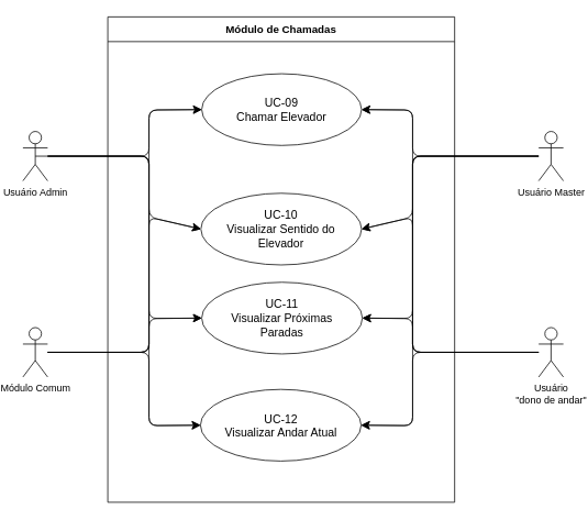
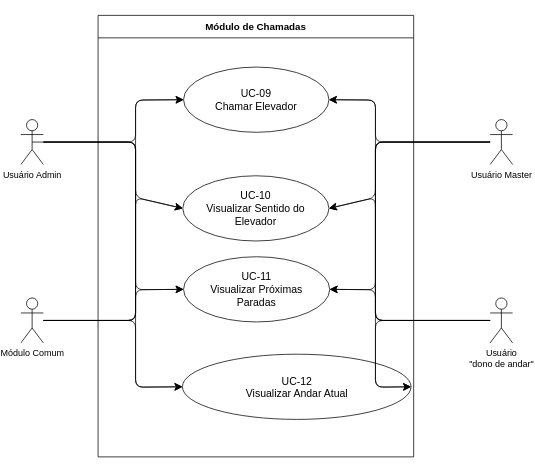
  <mxCell id="0" />
  <mxCell id="1" parent="0" />
  <mxCell id="2" value="&lt;font style=&quot;font-size: 13px;&quot;&gt;Módulo de Chamadas&lt;/font&gt;" style="swimlane;whiteSpace=wrap;html=1;startSize=30;" vertex="1" parent="1"><mxGeometry x="123" y="20" width="421" height="589" as="geometry" /></mxCell>
  <mxCell id="3" value="UC-09&lt;br style=&quot;font-size: 14px;&quot;&gt;Chamar Elevador" style="ellipse;whiteSpace=wrap;html=1;fontSize=14;fontStyle=0" vertex="1" parent="2"><mxGeometry x="114" y="69" width="194" height="87" as="geometry" /></mxCell>
  <mxCell id="4" value="UC-10&lt;div&gt;Visualizar Sentido do&lt;/div&gt;&lt;div&gt;Elevador&lt;/div&gt;" style="ellipse;whiteSpace=wrap;html=1;fontSize=14;fontStyle=0" vertex="1" parent="2"><mxGeometry x="113" y="214" width="195" height="87" as="geometry" /></mxCell>
  <mxCell id="5" value="UC-11&lt;div&gt;Visualizar Próximas&lt;/div&gt;&lt;div&gt;Paradas&lt;/div&gt;" style="ellipse;whiteSpace=wrap;html=1;fontSize=14;fontStyle=0" vertex="1" parent="2"><mxGeometry x="114" y="322" width="195" height="87" as="geometry" /></mxCell>
- <mxCell id="6" value="UC-12&lt;div&gt;Visualizar Andar Atual&lt;/div&gt;" style="ellipse;whiteSpace=wrap;html=1;fontSize=14;fontStyle=0" vertex="1" parent="2"><mxGeometry x="112.5" y="452" width="195" height="87" as="geometry" /></mxCell>
+ <mxCell id="6" value="UC-12&lt;div&gt;Visualizar Andar Atual&lt;/div&gt;" style="ellipse;whiteSpace=wrap;html=1;fontSize=14;fontStyle=0" vertex="1" parent="2"><mxGeometry x="112.5" y="452" width="305" height="87" as="geometry" /></mxCell>
  <mxCell id="7" style="edgeStyle=none;shape=connector;curved=0;rounded=1;orthogonalLoop=1;jettySize=auto;html=1;entryX=1;entryY=0.5;entryDx=0;entryDy=0;strokeColor=default;align=center;verticalAlign=middle;fontFamily=Helvetica;fontSize=12;fontColor=default;labelBackgroundColor=default;startSize=8;endArrow=classic;endSize=8;" edge="1" parent="1" source="11" target="3"><mxGeometry relative="1" as="geometry"><Array as="points"><mxPoint x="493" y="189" /><mxPoint x="493" y="133" /></Array></mxGeometry></mxCell>
  <mxCell id="8" style="edgeStyle=none;shape=connector;curved=0;rounded=1;orthogonalLoop=1;jettySize=auto;html=1;entryX=1;entryY=0.5;entryDx=0;entryDy=0;strokeColor=default;align=center;verticalAlign=middle;fontFamily=Helvetica;fontSize=12;fontColor=default;labelBackgroundColor=default;startSize=8;endArrow=classic;endSize=8;" edge="1" parent="1" source="11" target="4"><mxGeometry relative="1" as="geometry"><Array as="points"><mxPoint x="493" y="189" /><mxPoint x="493" y="263" /></Array></mxGeometry></mxCell>
  <mxCell id="9" style="edgeStyle=none;shape=connector;curved=0;rounded=1;orthogonalLoop=1;jettySize=auto;html=1;entryX=1;entryY=0.5;entryDx=0;entryDy=0;strokeColor=default;align=center;verticalAlign=middle;fontFamily=Helvetica;fontSize=12;fontColor=default;labelBackgroundColor=default;startSize=8;endArrow=classic;endSize=8;" edge="1" parent="1" source="11" target="5"><mxGeometry relative="1" as="geometry"><Array as="points"><mxPoint x="493" y="189" /><mxPoint x="493" y="386" /></Array></mxGeometry></mxCell>
  <mxCell id="10" style="edgeStyle=none;shape=connector;curved=0;rounded=1;orthogonalLoop=1;jettySize=auto;html=1;entryX=1;entryY=0.5;entryDx=0;entryDy=0;strokeColor=default;align=center;verticalAlign=middle;fontFamily=Helvetica;fontSize=12;fontColor=default;labelBackgroundColor=default;startSize=8;endArrow=classic;endSize=8;" edge="1" parent="1" source="11" target="6"><mxGeometry relative="1" as="geometry"><Array as="points"><mxPoint x="493" y="189" /><mxPoint x="493" y="516" /></Array></mxGeometry></mxCell>
  <mxCell id="11" value="Usuário Master" style="shape=umlActor;verticalLabelPosition=bottom;verticalAlign=top;html=1;outlineConnect=0;" vertex="1" parent="1"><mxGeometry x="646" y="159" width="30" height="60" as="geometry" /></mxCell>
  <mxCell id="12" style="edgeStyle=none;shape=connector;curved=0;rounded=1;orthogonalLoop=1;jettySize=auto;html=1;entryX=0;entryY=0.5;entryDx=0;entryDy=0;strokeColor=default;align=center;verticalAlign=middle;fontFamily=Helvetica;fontSize=12;fontColor=default;labelBackgroundColor=default;startSize=8;endArrow=classic;endSize=8;" edge="1" parent="1" source="16" target="3"><mxGeometry relative="1" as="geometry"><Array as="points"><mxPoint x="173" y="189" /><mxPoint x="173" y="133" /></Array></mxGeometry></mxCell>
  <mxCell id="13" style="edgeStyle=none;shape=connector;curved=0;rounded=1;orthogonalLoop=1;jettySize=auto;html=1;entryX=0;entryY=0.5;entryDx=0;entryDy=0;strokeColor=default;align=center;verticalAlign=middle;fontFamily=Helvetica;fontSize=12;fontColor=default;labelBackgroundColor=default;startSize=8;endArrow=classic;endSize=8;" edge="1" parent="1" source="16" target="4"><mxGeometry relative="1" as="geometry"><Array as="points"><mxPoint x="173" y="189" /><mxPoint x="173" y="263" /></Array></mxGeometry></mxCell>
  <mxCell id="14" style="edgeStyle=none;shape=connector;curved=0;rounded=1;orthogonalLoop=1;jettySize=auto;html=1;entryX=0;entryY=0.5;entryDx=0;entryDy=0;strokeColor=default;align=center;verticalAlign=middle;fontFamily=Helvetica;fontSize=12;fontColor=default;labelBackgroundColor=default;startSize=8;endArrow=classic;endSize=8;" edge="1" parent="1" source="16" target="5"><mxGeometry relative="1" as="geometry"><Array as="points"><mxPoint x="173" y="189" /><mxPoint x="173" y="386" /></Array></mxGeometry></mxCell>
  <mxCell id="15" style="edgeStyle=none;shape=connector;curved=0;rounded=1;orthogonalLoop=1;jettySize=auto;html=1;exitX=0.5;exitY=0.5;exitDx=0;exitDy=0;exitPerimeter=0;entryX=0;entryY=0.5;entryDx=0;entryDy=0;strokeColor=default;align=center;verticalAlign=middle;fontFamily=Helvetica;fontSize=12;fontColor=default;labelBackgroundColor=default;startSize=8;endArrow=classic;endSize=8;" edge="1" parent="1" source="16" target="6"><mxGeometry relative="1" as="geometry"><Array as="points"><mxPoint x="173" y="189" /><mxPoint x="173" y="516" /></Array></mxGeometry></mxCell>
  <mxCell id="16" value="Usuário Admin" style="shape=umlActor;verticalLabelPosition=bottom;verticalAlign=top;html=1;outlineConnect=0;" vertex="1" parent="1"><mxGeometry x="20" y="159" width="30" height="60" as="geometry" /></mxCell>
  <mxCell id="17" style="edgeStyle=none;shape=connector;curved=0;rounded=1;orthogonalLoop=1;jettySize=auto;html=1;entryX=1;entryY=0.5;entryDx=0;entryDy=0;strokeColor=default;align=center;verticalAlign=middle;fontFamily=Helvetica;fontSize=12;fontColor=default;labelBackgroundColor=default;startSize=8;endArrow=classic;endSize=8;" edge="1" parent="1" source="21" target="6"><mxGeometry relative="1" as="geometry"><Array as="points"><mxPoint x="493" y="427" /><mxPoint x="493" y="516" /></Array></mxGeometry></mxCell>
  <mxCell id="18" style="edgeStyle=none;shape=connector;curved=0;rounded=1;orthogonalLoop=1;jettySize=auto;html=1;entryX=1;entryY=0.5;entryDx=0;entryDy=0;strokeColor=default;align=center;verticalAlign=middle;fontFamily=Helvetica;fontSize=12;fontColor=default;labelBackgroundColor=default;startSize=8;endArrow=classic;endSize=8;" edge="1" parent="1" source="21" target="5"><mxGeometry relative="1" as="geometry"><Array as="points"><mxPoint x="493" y="427" /><mxPoint x="493" y="386" /></Array></mxGeometry></mxCell>
  <mxCell id="19" style="edgeStyle=none;shape=connector;curved=0;rounded=1;orthogonalLoop=1;jettySize=auto;html=1;entryX=1;entryY=0.5;entryDx=0;entryDy=0;strokeColor=default;align=center;verticalAlign=middle;fontFamily=Helvetica;fontSize=12;fontColor=default;labelBackgroundColor=default;startSize=8;endArrow=classic;endSize=8;" edge="1" parent="1" source="21" target="4"><mxGeometry relative="1" as="geometry"><Array as="points"><mxPoint x="493" y="427" /><mxPoint x="493" y="263" /></Array></mxGeometry></mxCell>
  <mxCell id="20" style="edgeStyle=none;shape=connector;curved=0;rounded=1;orthogonalLoop=1;jettySize=auto;html=1;entryX=1;entryY=0.5;entryDx=0;entryDy=0;strokeColor=default;align=center;verticalAlign=middle;fontFamily=Helvetica;fontSize=12;fontColor=default;labelBackgroundColor=default;startSize=8;endArrow=classic;endSize=8;" edge="1" parent="1" source="21" target="3"><mxGeometry relative="1" as="geometry"><Array as="points"><mxPoint x="493" y="427" /><mxPoint x="493" y="133" /></Array></mxGeometry></mxCell>
  <mxCell id="21" value="Usuário&lt;br&gt;&quot;dono de andar&quot;" style="shape=umlActor;verticalLabelPosition=bottom;verticalAlign=top;html=1;outlineConnect=0;" vertex="1" parent="1"><mxGeometry x="646" y="397" width="30" height="60" as="geometry" /></mxCell>
  <mxCell id="22" style="edgeStyle=none;shape=connector;curved=0;rounded=1;orthogonalLoop=1;jettySize=auto;html=1;strokeColor=default;align=center;verticalAlign=middle;fontFamily=Helvetica;fontSize=12;fontColor=default;labelBackgroundColor=default;startSize=8;endArrow=classic;endSize=8;entryX=0;entryY=0.5;entryDx=0;entryDy=0;" edge="1" parent="1" source="26" target="6"><mxGeometry relative="1" as="geometry"><mxPoint x="173" y="427" as="targetPoint" /><Array as="points"><mxPoint x="173" y="427" /><mxPoint x="173" y="516" /></Array></mxGeometry></mxCell>
  <mxCell id="23" style="edgeStyle=none;shape=connector;curved=0;rounded=1;orthogonalLoop=1;jettySize=auto;html=1;entryX=0;entryY=0.5;entryDx=0;entryDy=0;strokeColor=default;align=center;verticalAlign=middle;fontFamily=Helvetica;fontSize=12;fontColor=default;labelBackgroundColor=default;startSize=8;endArrow=classic;endSize=8;" edge="1" parent="1" source="26" target="5"><mxGeometry relative="1" as="geometry"><Array as="points"><mxPoint x="173" y="427" /><mxPoint x="173" y="386" /></Array></mxGeometry></mxCell>
  <mxCell id="24" style="edgeStyle=none;shape=connector;curved=0;rounded=1;orthogonalLoop=1;jettySize=auto;html=1;entryX=0;entryY=0.5;entryDx=0;entryDy=0;strokeColor=default;align=center;verticalAlign=middle;fontFamily=Helvetica;fontSize=12;fontColor=default;labelBackgroundColor=default;startSize=8;endArrow=classic;endSize=8;" edge="1" parent="1" source="26" target="4"><mxGeometry relative="1" as="geometry"><Array as="points"><mxPoint x="173" y="427" /><mxPoint x="173" y="263" /></Array></mxGeometry></mxCell>
  <mxCell id="25" style="edgeStyle=none;shape=connector;curved=0;rounded=1;orthogonalLoop=1;jettySize=auto;html=1;entryX=0;entryY=0.5;entryDx=0;entryDy=0;strokeColor=default;align=center;verticalAlign=middle;fontFamily=Helvetica;fontSize=12;fontColor=default;labelBackgroundColor=default;startSize=8;endArrow=classic;endSize=8;" edge="1" parent="1" source="26" target="3"><mxGeometry relative="1" as="geometry"><Array as="points"><mxPoint x="173" y="427" /><mxPoint x="173" y="133" /></Array></mxGeometry></mxCell>
  <mxCell id="26" value="Módulo Comum" style="shape=umlActor;verticalLabelPosition=bottom;verticalAlign=top;html=1;outlineConnect=0;" vertex="1" parent="1"><mxGeometry x="20" y="397" width="30" height="60" as="geometry" /></mxCell>
